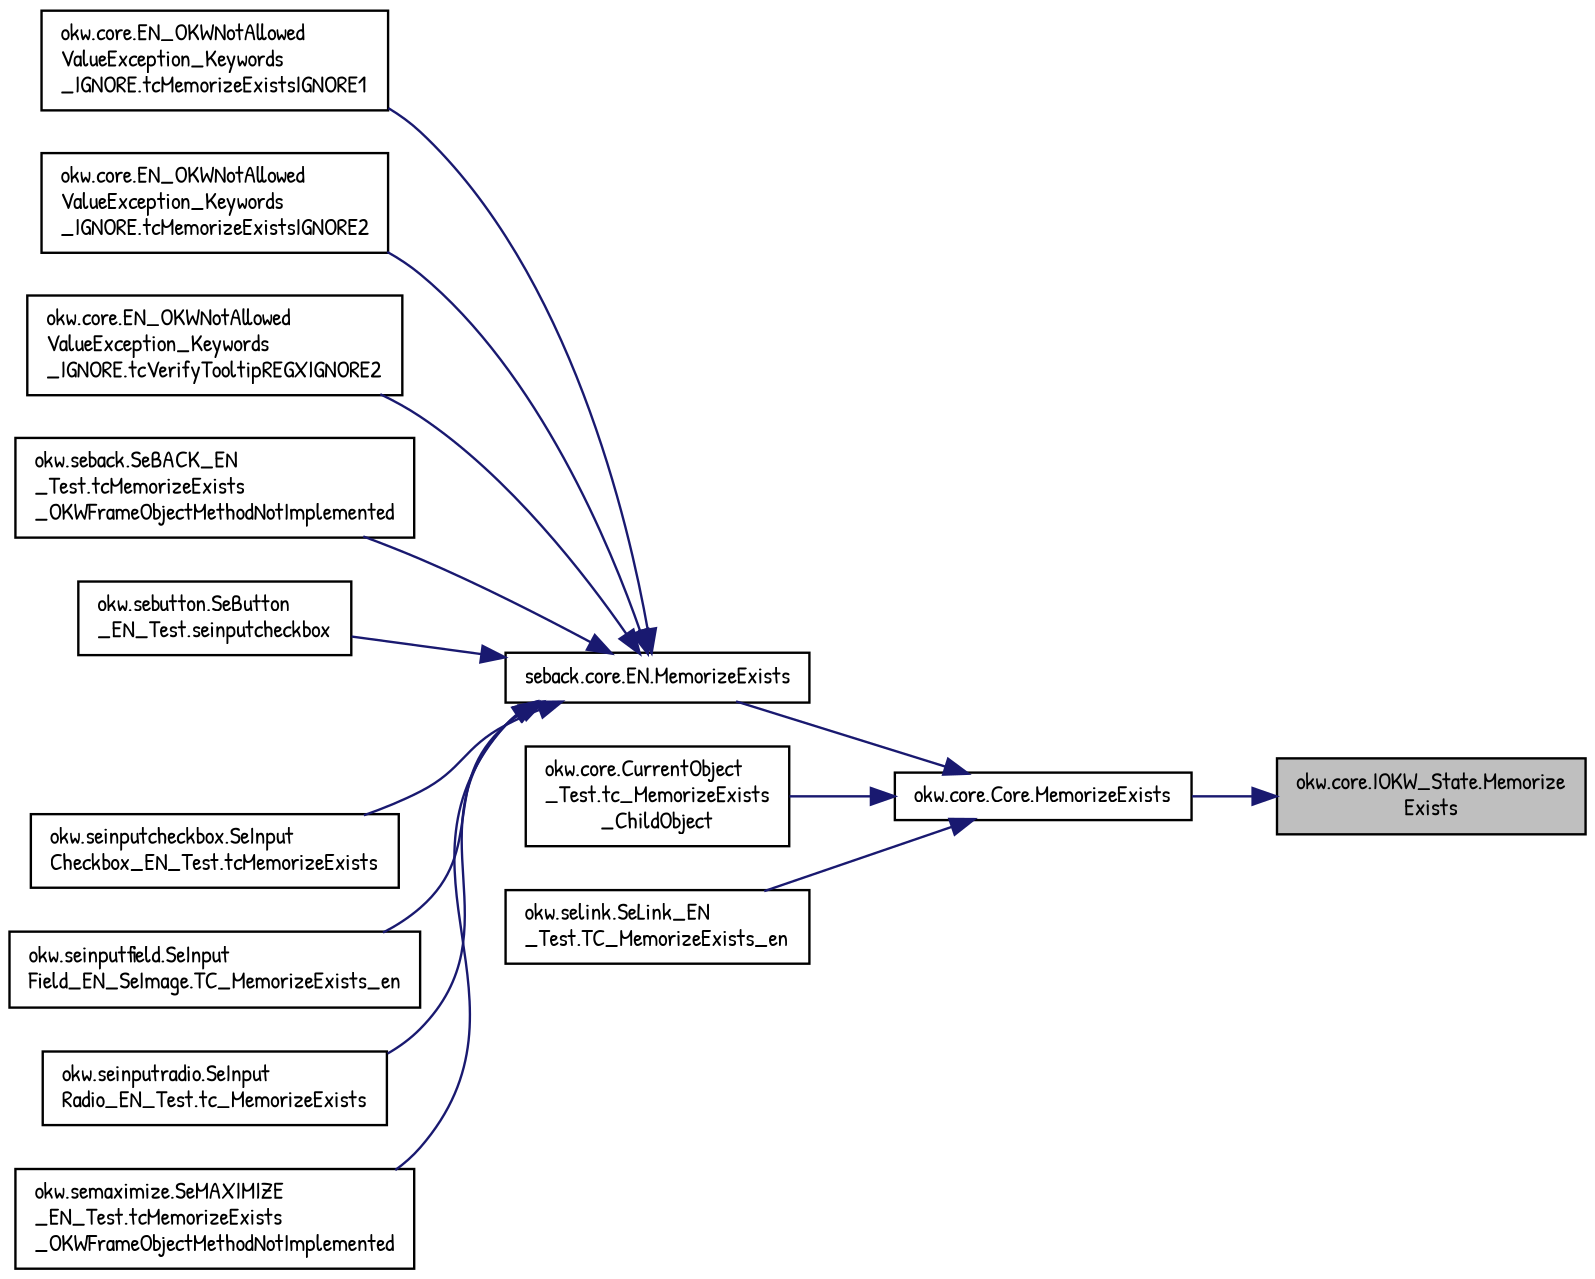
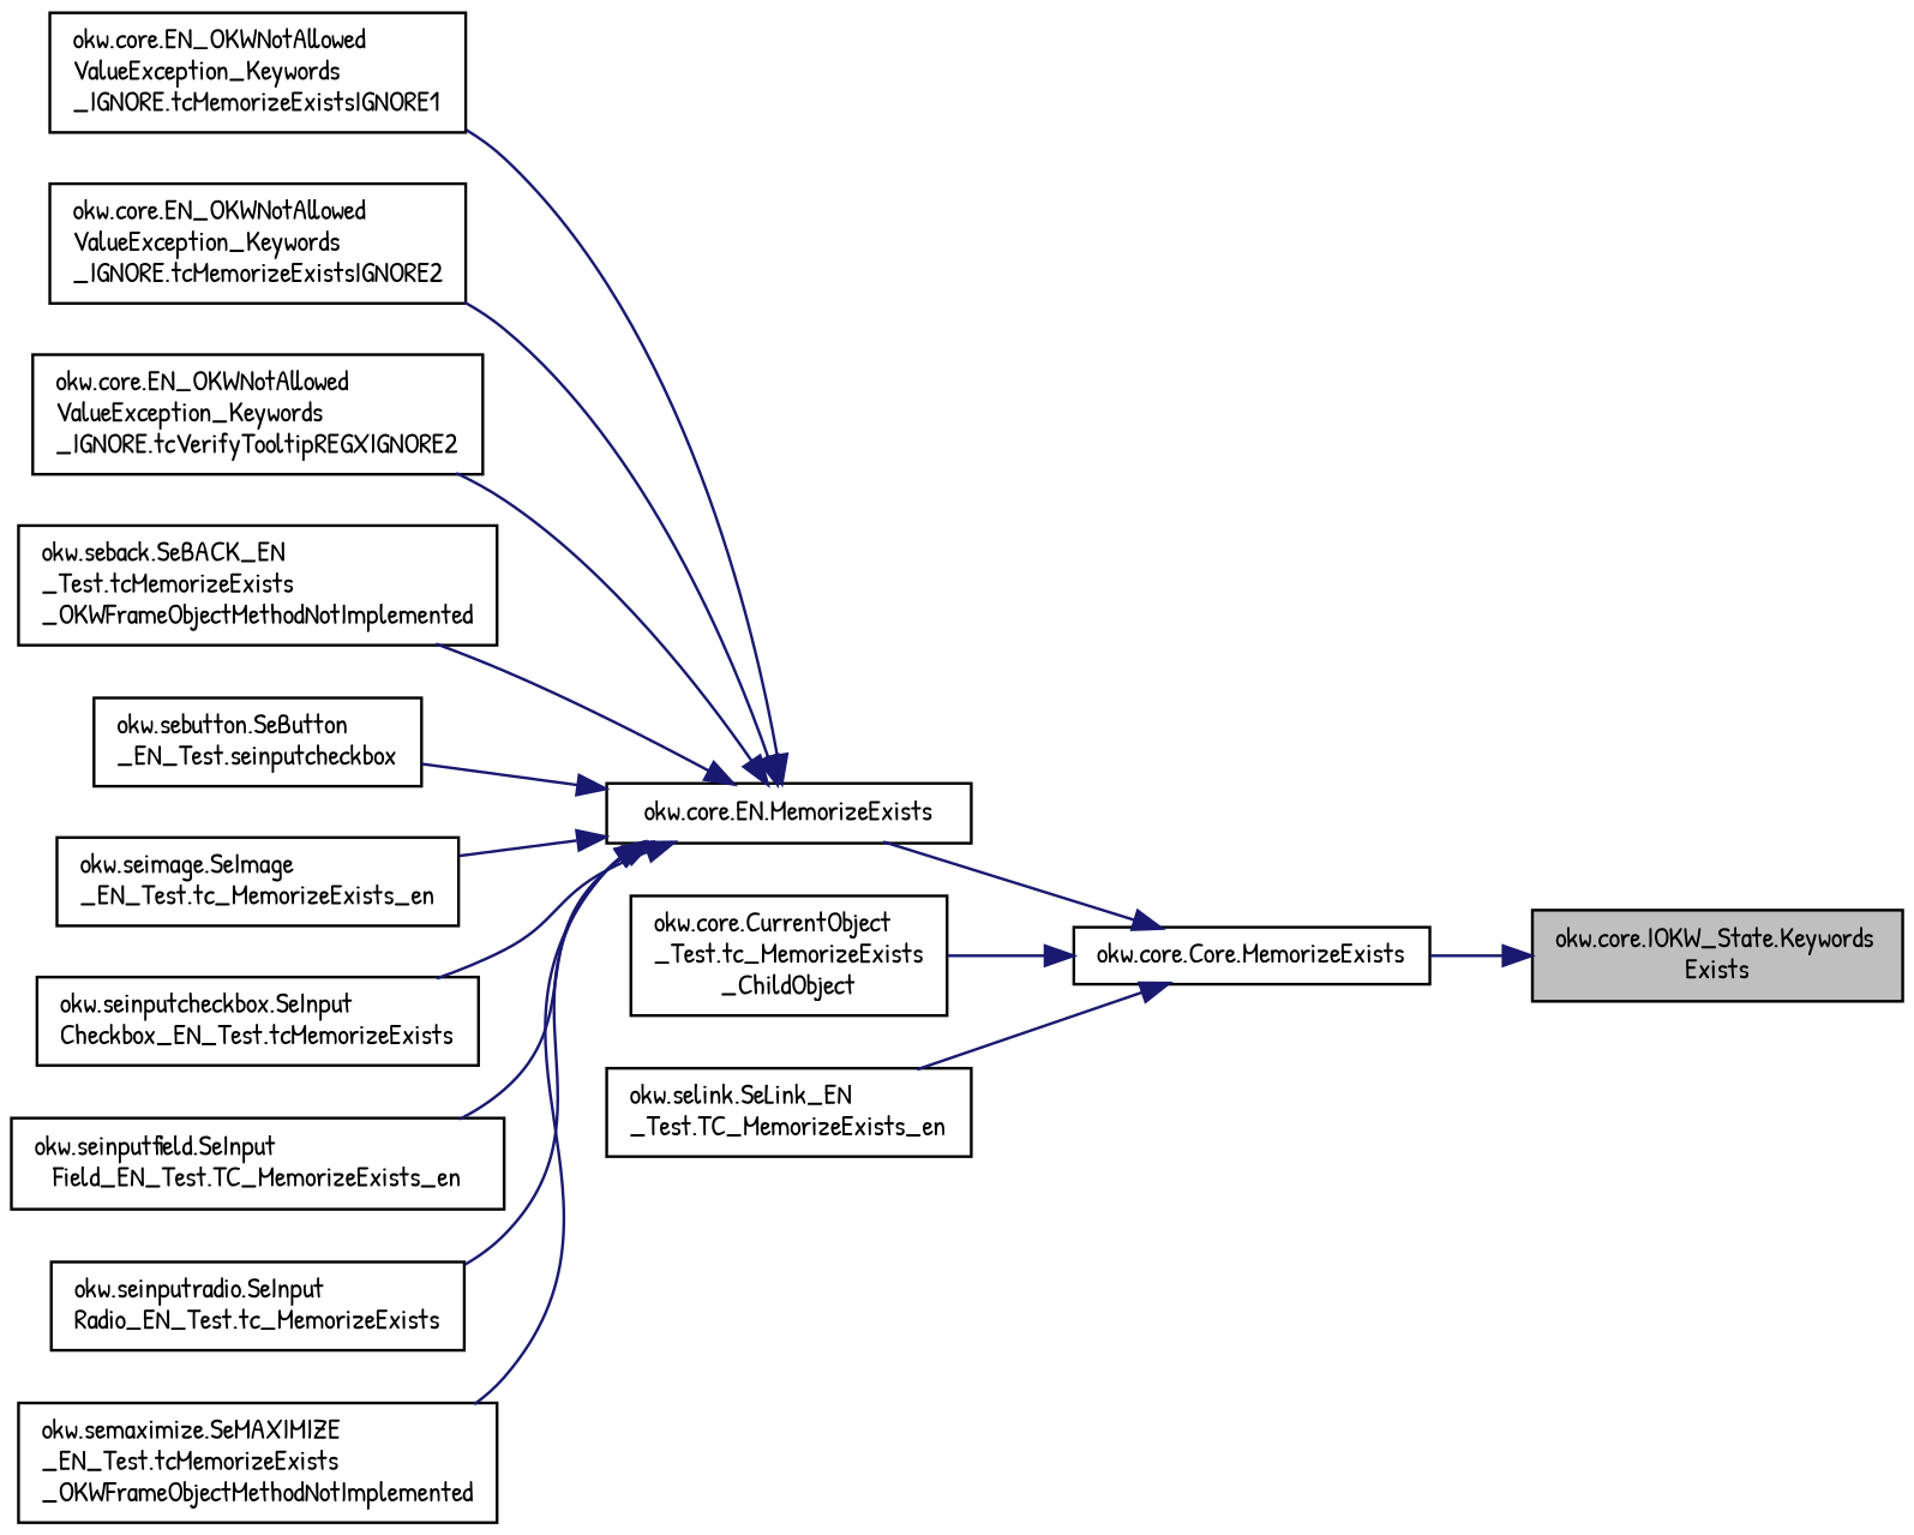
  digraph {
    fontname="Patrick Hand"
    rankdir=RL
    node [color=black fillcolor=white fontname="Patrick Hand" fontsize=10 shape=record style=filled]
    edge [color=midnightblue dir=back fontname="Patrick Hand" fontsize=10 labelfontname=Helvetica labelfontsize=10 style=solid]
-   n1 [fillcolor=grey75 fontcolor=black height=0.2 label="okw.core.IOKW_State.Memorize\lExists" width=0.4]
+   n1 [fillcolor=grey75 fontcolor=black height=0.2 label="okw.core.IOKW_State.Keywords\lExists" width=0.4]
    n2 [height=0.2 label="okw.core.Core.MemorizeExists" width=0.4]
-   n3 [height=0.2 label="seback.core.EN.MemorizeExists" width=0.4]
+   n3 [height=0.2 label="okw.core.EN.MemorizeExists" width=0.4]
    n4 [height=0.2 label="okw.core.CurrentObject\l_Test.tc_MemorizeExists\l_ChildObject" width=0.4]
    n5 [height=0.2 label="okw.selink.SeLink_EN\l_Test.TC_MemorizeExists_en" width=0.4]
    n6 [height=0.2 label="okw.core.EN_OKWNotAllowed\lValueException_Keywords\l_IGNORE.tcMemorizeExistsIGNORE1" width=0.4]
    n7 [height=0.2 label="okw.core.EN_OKWNotAllowed\lValueException_Keywords\l_IGNORE.tcMemorizeExistsIGNORE2" width=0.4]
    n8 [height=0.2 label="okw.core.EN_OKWNotAllowed\lValueException_Keywords\l_IGNORE.tcVerifyTooltipREGXIGNORE2" width=0.4]
    n9 [height=0.2 label="okw.seback.SeBACK_EN\l_Test.tcMemorizeExists\l_OKWFrameObjectMethodNotImplemented" width=0.4]
    n10 [height=0.2 label="okw.sebutton.SeButton\l_EN_Test.seinputcheckbox" width=0.4]
+   n11 [height=0.2 label="okw.seimage.SeImage\l_EN_Test.tc_MemorizeExists_en" width=0.4]
    n12 [height=0.2 label="okw.seinputcheckbox.SeInput\lCheckbox_EN_Test.tcMemorizeExists" width=0.4]
-   n13 [height=0.2 label="okw.seinputfield.SeInput\lField_EN_SeImage.TC_MemorizeExists_en" width=0.4]
+   n13 [height=0.2 label="okw.seinputfield.SeInput\lField_EN_Test.TC_MemorizeExists_en" width=0.4]
    n14 [height=0.2 label="okw.seinputradio.SeInput\lRadio_EN_Test.tc_MemorizeExists" width=0.4]
    n15 [height=0.2 label="okw.semaximize.SeMAXIMIZE\l_EN_Test.tcMemorizeExists\l_OKWFrameObjectMethodNotImplemented" width=0.4]
    n1 -> n2
    n2 -> n3
    n2 -> n4
    n2 -> n5
    n3 -> n6
    n3 -> n7
    n3 -> n8
    n3 -> n9
    n3 -> n10
+   n3 -> n11
    n3 -> n12
    n3 -> n13
    n3 -> n14
    n3 -> n15
  }
